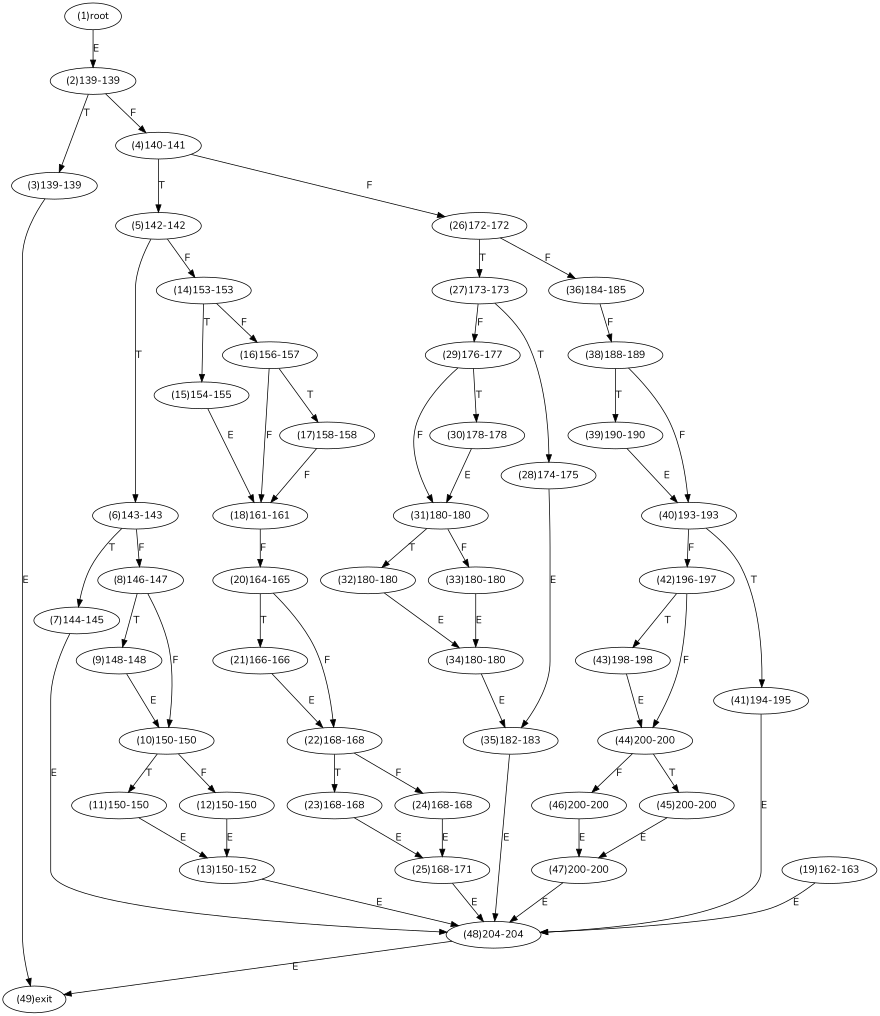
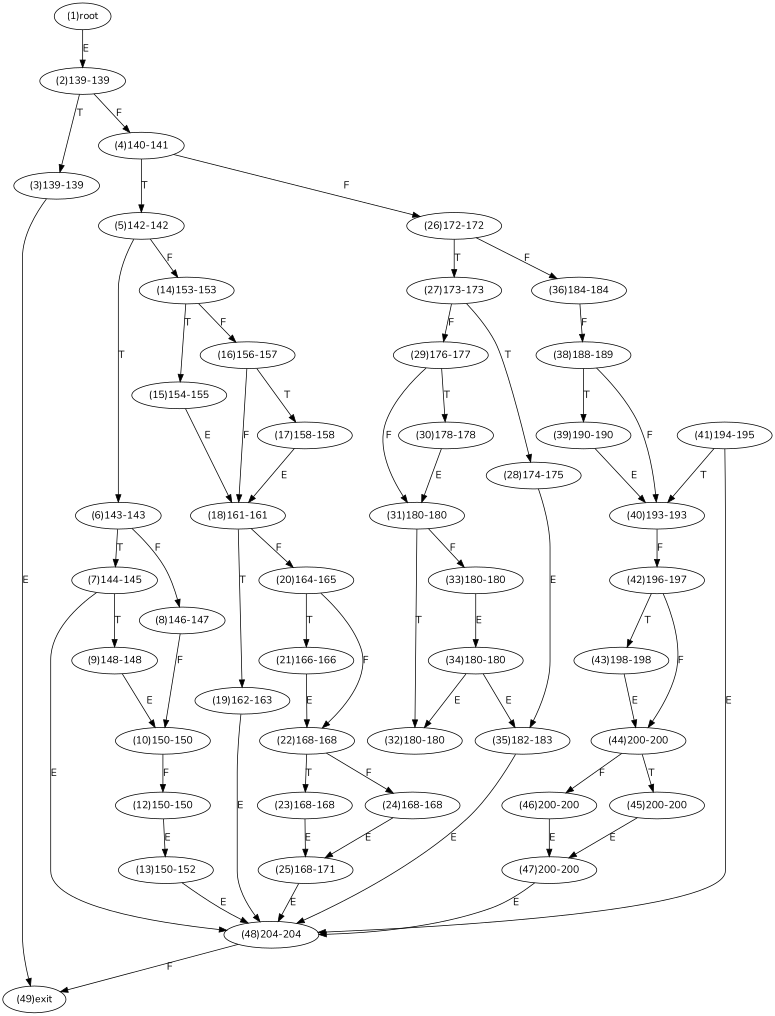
  digraph {
    fontname=Nunito
    node [fontname=Nunito]
    edge [fontname=Nunito]
    n1 [label="(1)root"]
    n2 [label="(2)139-139"]
    n3 [label="(3)139-139"]
    n4 [label="(4)140-141"]
    n5 [label="(49)exit"]
    n6 [label="(5)142-142"]
    n7 [label="(26)172-172"]
    n8 [label="(6)143-143"]
    n9 [label="(14)153-153"]
    n10 [label="(27)173-173"]
-   n11 [label="(36)184-185"]
+   n11 [label="(36)184-184"]
    n12 [label="(7)144-145"]
    n13 [label="(8)146-147"]
    n14 [label="(15)154-155"]
    n15 [label="(16)156-157"]
    n16 [label="(48)204-204"]
    n17 [label="(9)148-148"]
    n18 [label="(10)150-150"]
-   n19 [label="(11)150-150"]
    n20 [label="(12)150-150"]
    n21 [label="(13)150-152"]
    n22 [label="(18)161-161"]
    n23 [label="(17)158-158"]
    n24 [label="(19)162-163"]
    n25 [label="(20)164-165"]
    n26 [label="(21)166-166"]
    n27 [label="(22)168-168"]
    n28 [label="(23)168-168"]
    n29 [label="(24)168-168"]
    n30 [label="(25)168-171"]
    n31 [label="(29)176-177"]
    n32 [label="(28)174-175"]
    n33 [label="(31)180-180"]
    n34 [label="(30)178-178"]
    n35 [label="(35)182-183"]
    n36 [label="(38)188-189"]
    n37 [label="(32)180-180"]
    n38 [label="(33)180-180"]
    n39 [label="(34)180-180"]
    n40 [label="(39)190-190"]
    n41 [label="(40)193-193"]
    n42 [label="(42)196-197"]
    n43 [label="(41)194-195"]
    n44 [label="(43)198-198"]
    n45 [label="(44)200-200"]
    n46 [label="(46)200-200"]
    n47 [label="(45)200-200"]
    n48 [label="(47)200-200"]
    n1 -> n2 [label=E]
    n2 -> n3 [label=T]
    n2 -> n4 [label=F]
    n3 -> n5 [label=E]
    n4 -> n6 [label=T]
    n4 -> n7 [label=F]
    n6 -> n8 [label=T]
    n6 -> n9 [label=F]
    n7 -> n10 [label=T]
    n7 -> n11 [label=F]
    n8 -> n12 [label=T]
    n8 -> n13 [label=F]
    n9 -> n14 [label=T]
    n9 -> n15 [label=F]
    n10 -> n31 [label=F]
    n10 -> n32 [label=T]
    n11 -> n36 [label=F]
    n12 -> n16 [label=E]
-   n13 -> n17 [label=T]
+   n12 -> n17 [label=T]
    n13 -> n18 [label=F]
    n14 -> n22 [label=E]
    n15 -> n22 [label=F]
    n15 -> n23 [label=T]
-   n16 -> n5 [label=E]
+   n16 -> n5 [label=F]
    n17 -> n18 [label=E]
-   n18 -> n19 [label=T]
    n18 -> n20 [label=F]
-   n19 -> n21 [label=E]
    n20 -> n21 [label=E]
    n21 -> n16 [label=E]
+   n22 -> n24 [label=T]
    n22 -> n25 [label=F]
-   n23 -> n22 [label=F]
+   n23 -> n22 [label=E]
    n24 -> n16 [label=E]
    n25 -> n26 [label=T]
    n25 -> n27 [label=F]
    n26 -> n27 [label=E]
    n27 -> n28 [label=T]
    n27 -> n29 [label=F]
    n28 -> n30 [label=E]
    n29 -> n30 [label=E]
    n30 -> n16 [label=E]
    n31 -> n33 [label=F]
    n31 -> n34 [label=T]
    n32 -> n35 [label=E]
    n33 -> n37 [label=T]
    n33 -> n38 [label=F]
    n34 -> n33 [label=E]
    n35 -> n16 [label=E]
    n36 -> n40 [label=T]
    n36 -> n41 [label=F]
-   n37 -> n39 [label=E]
+   n39 -> n37 [label=E]
    n38 -> n39 [label=E]
    n39 -> n35 [label=E]
    n40 -> n41 [label=E]
    n41 -> n42 [label=F]
-   n41 -> n43 [label=T]
+   n43 -> n41 [label=T]
    n42 -> n44 [label=T]
    n42 -> n45 [label=F]
    n43 -> n16 [label=E]
    n44 -> n45 [label=E]
    n45 -> n46 [label=F]
    n45 -> n47 [label=T]
    n46 -> n48 [label=E]
    n47 -> n48 [label=E]
    n48 -> n16 [label=E]
  }
